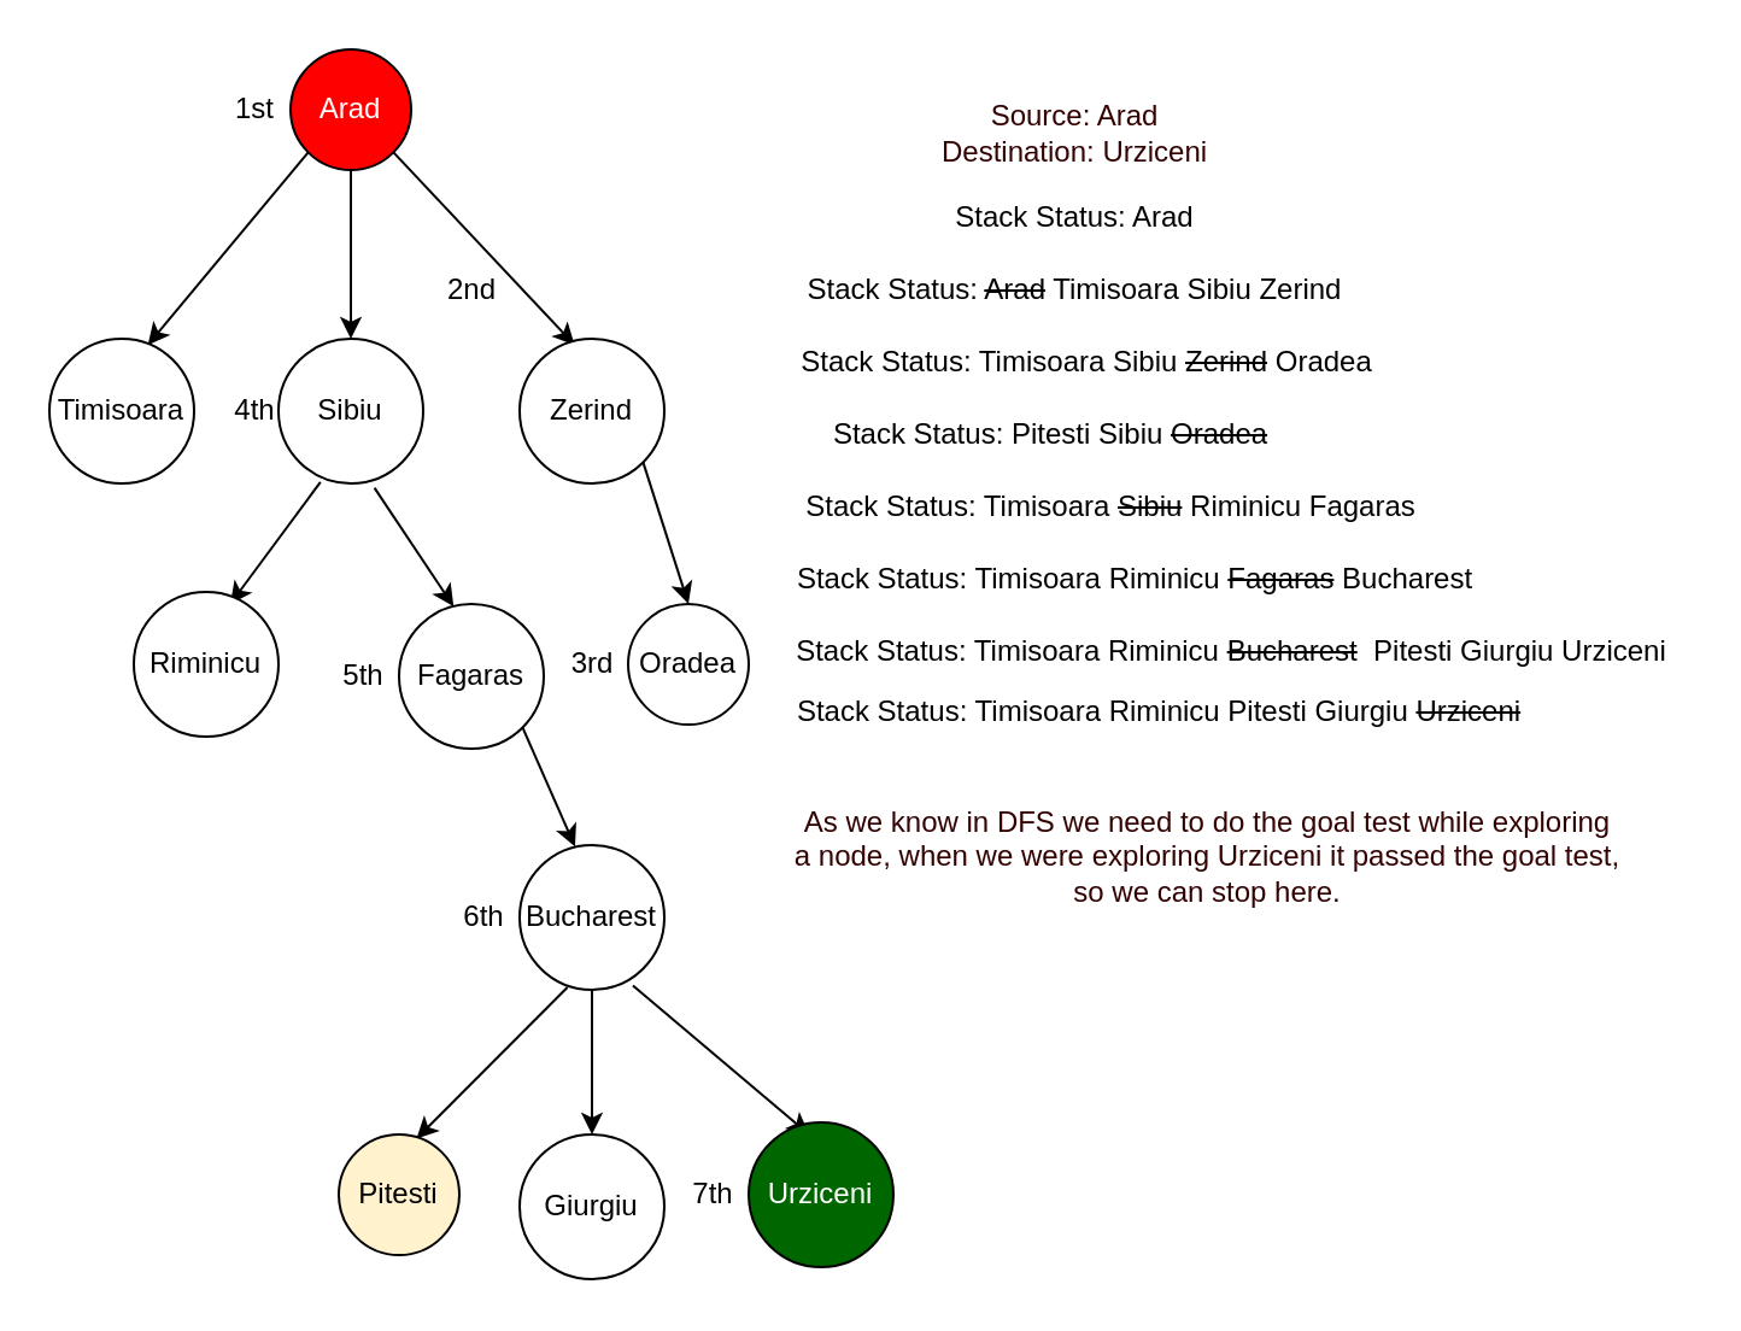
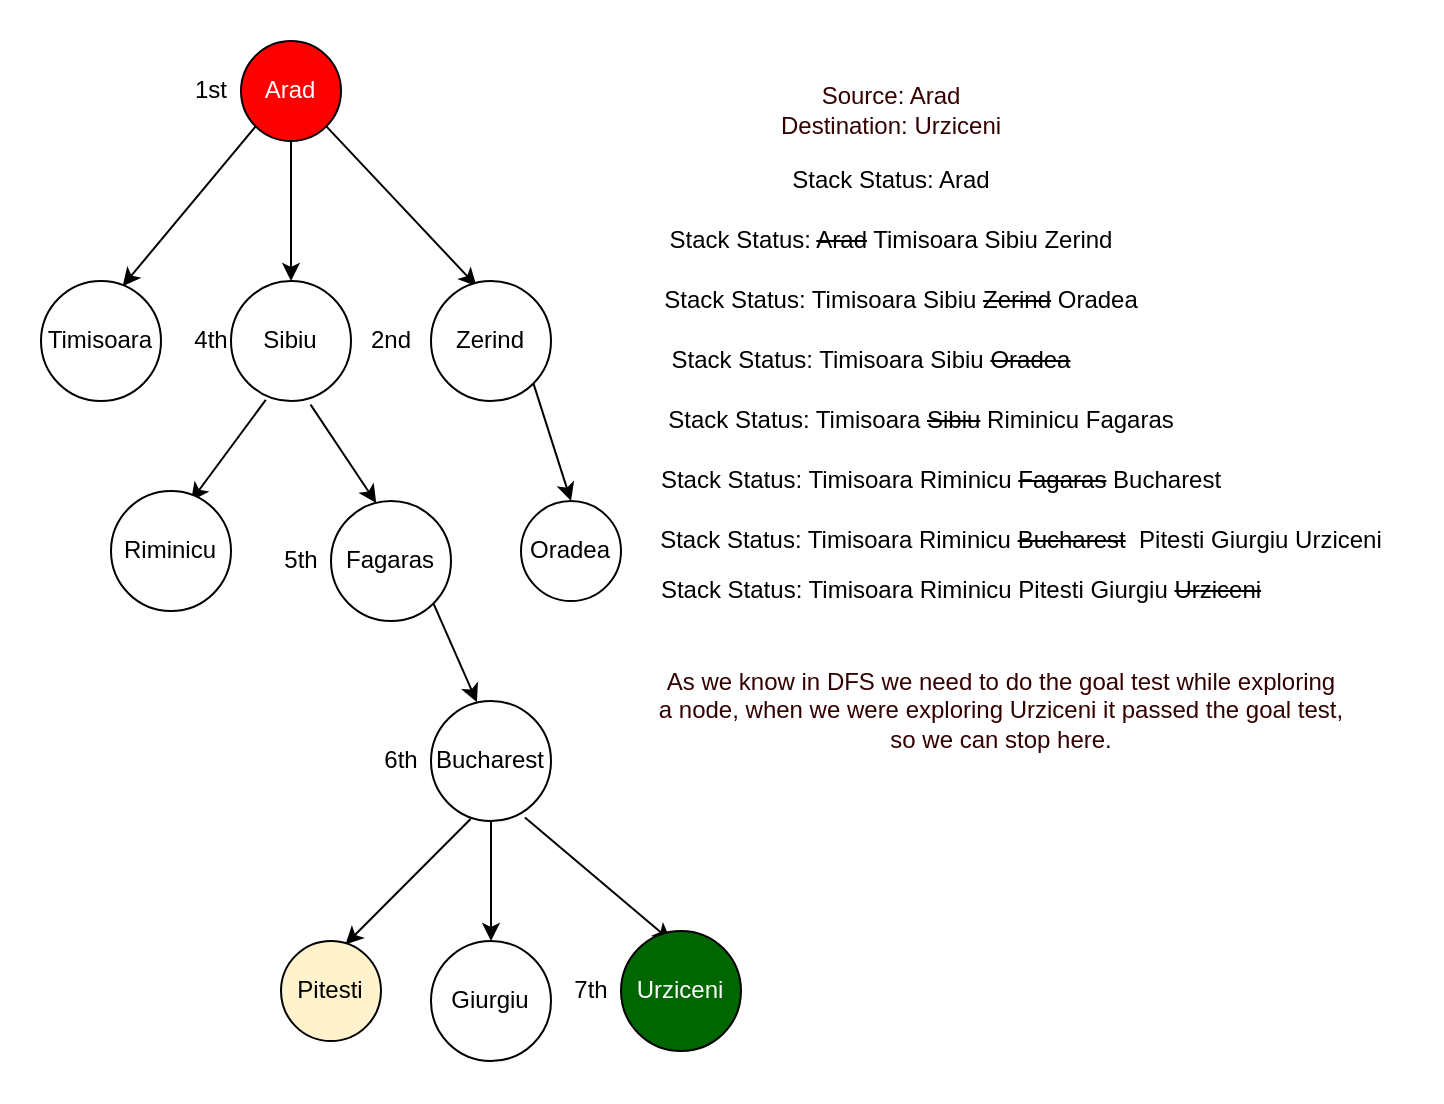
  <mxCell id="0" />
  <mxCell id="1" parent="0" />
  <mxCell id="2" value="Arad" style="ellipse;whiteSpace=wrap;html=1;aspect=fixed;fontColor=#FFFFFF;fillColor=#FF0000;" vertex="1" parent="1"><mxGeometry x="120" y="20" width="50" height="50" as="geometry" /></mxCell>
  <mxCell id="3" value="" style="endArrow=classic;html=1;rounded=0;exitX=0;exitY=1;exitDx=0;exitDy=0;entryX=0.68;entryY=0.043;entryDx=0;entryDy=0;entryPerimeter=0;" edge="1" parent="1" source="2" target="4"><mxGeometry width="50" height="50" relative="1" as="geometry"><mxPoint x="130" y="70" as="sourcePoint" /><mxPoint x="80" y="120" as="targetPoint" /><Array as="points" /></mxGeometry></mxCell>
  <mxCell id="4" value="Timisoara" style="ellipse;whiteSpace=wrap;html=1;aspect=fixed;" vertex="1" parent="1"><mxGeometry x="20" y="140" width="60" height="60" as="geometry" /></mxCell>
  <mxCell id="5" value="" style="endArrow=classic;html=1;rounded=0;exitX=0.5;exitY=1;exitDx=0;exitDy=0;entryX=0.5;entryY=0;entryDx=0;entryDy=0;entryPerimeter=0;" edge="1" parent="1" source="2" target="6"><mxGeometry width="50" height="50" relative="1" as="geometry"><mxPoint x="150" y="90" as="sourcePoint" /><mxPoint x="145" y="140" as="targetPoint" /></mxGeometry></mxCell>
  <mxCell id="6" value="Sibiu" style="ellipse;whiteSpace=wrap;html=1;aspect=fixed;" vertex="1" parent="1"><mxGeometry x="115" y="140" width="60" height="60" as="geometry" /></mxCell>
  <mxCell id="7" value="" style="endArrow=classic;html=1;rounded=0;exitX=1;exitY=1;exitDx=0;exitDy=0;entryX=0.38;entryY=0.043;entryDx=0;entryDy=0;entryPerimeter=0;" edge="1" parent="1" source="2" target="8"><mxGeometry width="50" height="50" relative="1" as="geometry"><mxPoint x="170" y="70" as="sourcePoint" /><mxPoint x="220" y="140" as="targetPoint" /><Array as="points" /></mxGeometry></mxCell>
  <mxCell id="8" value="Zerind" style="ellipse;whiteSpace=wrap;html=1;aspect=fixed;" vertex="1" parent="1"><mxGeometry x="215" y="140" width="60" height="60" as="geometry" /></mxCell>
  <mxCell id="9" value="Stack Status: Arad" style="text;html=1;align=center;verticalAlign=middle;resizable=0;points=[];autosize=1;strokeColor=none;fillColor=none;" vertex="1" parent="1"><mxGeometry x="390" y="80" width="110" height="20" as="geometry" /></mxCell>
  <mxCell id="10" value="Stack Status: &lt;strike&gt;Arad&lt;/strike&gt; Timisoara Sibiu Zerind" style="text;html=1;align=center;verticalAlign=middle;resizable=0;points=[];autosize=1;strokeColor=none;fillColor=none;" vertex="1" parent="1"><mxGeometry x="325" y="110" width="240" height="20" as="geometry" /></mxCell>
  <mxCell id="11" value="Stack Status: Timisoara Sibiu &lt;strike&gt;Zerind&lt;/strike&gt; Oradea" style="text;html=1;align=center;verticalAlign=middle;resizable=0;points=[];autosize=1;strokeColor=none;fillColor=none;" vertex="1" parent="1"><mxGeometry x="325" y="140" width="250" height="20" as="geometry" /></mxCell>
  <mxCell id="12" value="" style="endArrow=classic;html=1;rounded=0;entryX=0.5;entryY=0;entryDx=0;entryDy=0;exitX=1;exitY=1;exitDx=0;exitDy=0;" edge="1" parent="1" source="8" target="13"><mxGeometry width="50" height="50" relative="1" as="geometry"><mxPoint x="270" y="200" as="sourcePoint" /><mxPoint x="230" y="260" as="targetPoint" /></mxGeometry></mxCell>
  <mxCell id="13" value="Oradea" style="ellipse;whiteSpace=wrap;html=1;aspect=fixed;" vertex="1" parent="1"><mxGeometry x="260" y="250" width="50" height="50" as="geometry" /></mxCell>
- <mxCell id="14" value="Stack Status: Pitesti Sibiu &lt;strike&gt;Oradea&lt;/strike&gt;" style="text;html=1;align=center;verticalAlign=middle;resizable=0;points=[];autosize=1;strokeColor=none;fillColor=none;" vertex="1" parent="1"><mxGeometry x="330" y="170" width="210" height="20" as="geometry" /></mxCell>
+ <mxCell id="14" value="Stack Status: Timisoara Sibiu &lt;strike&gt;Oradea&lt;/strike&gt;" style="text;html=1;align=center;verticalAlign=middle;resizable=0;points=[];autosize=1;strokeColor=none;fillColor=none;" vertex="1" parent="1"><mxGeometry x="330" y="170" width="210" height="20" as="geometry" /></mxCell>
  <mxCell id="15" value="1st" style="text;html=1;align=center;verticalAlign=middle;resizable=0;points=[];autosize=1;strokeColor=none;fillColor=none;" vertex="1" parent="1"><mxGeometry x="90" y="35" width="30" height="20" as="geometry" /></mxCell>
- <mxCell id="16" value="2nd" style="text;html=1;align=center;verticalAlign=middle;resizable=0;points=[];autosize=1;strokeColor=none;fillColor=none;" vertex="1" parent="1"><mxGeometry x="175" y="110" width="40" height="20" as="geometry" /></mxCell>
- <mxCell id="17" value="3rd" style="text;html=1;align=center;verticalAlign=middle;resizable=0;points=[];autosize=1;strokeColor=none;fillColor=none;" vertex="1" parent="1"><mxGeometry x="230" y="265" width="30" height="20" as="geometry" /></mxCell>
+ <mxCell id="16" value="2nd" style="text;html=1;align=center;verticalAlign=middle;resizable=0;points=[];autosize=1;strokeColor=none;fillColor=none;" vertex="1" parent="1"><mxGeometry x="175" y="160" width="40" height="20" as="geometry" /></mxCell>
  <mxCell id="18" value="" style="endArrow=classic;html=1;rounded=0;exitX=0.29;exitY=0.99;exitDx=0;exitDy=0;exitPerimeter=0;entryX=0.667;entryY=0.083;entryDx=0;entryDy=0;entryPerimeter=0;" edge="1" parent="1" source="6" target="19"><mxGeometry width="50" height="50" relative="1" as="geometry"><mxPoint x="130" y="200" as="sourcePoint" /><mxPoint x="80" y="240" as="targetPoint" /></mxGeometry></mxCell>
  <mxCell id="19" value="Riminicu" style="ellipse;whiteSpace=wrap;html=1;aspect=fixed;" vertex="1" parent="1"><mxGeometry x="55" y="245" width="60" height="60" as="geometry" /></mxCell>
  <mxCell id="20" value="" style="endArrow=classic;html=1;rounded=0;exitX=0.663;exitY=1.03;exitDx=0;exitDy=0;exitPerimeter=0;entryX=0.377;entryY=0.017;entryDx=0;entryDy=0;entryPerimeter=0;" edge="1" parent="1" source="6" target="21"><mxGeometry width="50" height="50" relative="1" as="geometry"><mxPoint x="160" y="210" as="sourcePoint" /><mxPoint x="166" y="260" as="targetPoint" /></mxGeometry></mxCell>
  <mxCell id="21" value="Fagaras" style="ellipse;whiteSpace=wrap;html=1;aspect=fixed;" vertex="1" parent="1"><mxGeometry x="165" y="250" width="60" height="60" as="geometry" /></mxCell>
  <mxCell id="22" value="4th" style="text;html=1;align=center;verticalAlign=middle;resizable=0;points=[];autosize=1;strokeColor=none;fillColor=none;" vertex="1" parent="1"><mxGeometry x="90" y="160" width="30" height="20" as="geometry" /></mxCell>
  <mxCell id="23" value="Stack Status: Timisoara &lt;strike&gt;Sibiu&lt;/strike&gt;&amp;nbsp;Riminicu Fagaras" style="text;html=1;align=center;verticalAlign=middle;resizable=0;points=[];autosize=1;strokeColor=none;fillColor=none;" vertex="1" parent="1"><mxGeometry x="325" y="200" width="270" height="20" as="geometry" /></mxCell>
  <mxCell id="24" value="5th" style="text;html=1;align=center;verticalAlign=middle;resizable=0;points=[];autosize=1;strokeColor=none;fillColor=none;" vertex="1" parent="1"><mxGeometry x="135" y="270" width="30" height="20" as="geometry" /></mxCell>
  <mxCell id="25" value="" style="endArrow=classic;html=1;rounded=0;exitX=1;exitY=1;exitDx=0;exitDy=0;entryX=0.383;entryY=0.01;entryDx=0;entryDy=0;entryPerimeter=0;" edge="1" parent="1" source="21" target="26"><mxGeometry width="50" height="50" relative="1" as="geometry"><mxPoint x="220" y="370" as="sourcePoint" /><mxPoint x="240" y="350" as="targetPoint" /></mxGeometry></mxCell>
  <mxCell id="26" value="Bucharest" style="ellipse;whiteSpace=wrap;html=1;aspect=fixed;" vertex="1" parent="1"><mxGeometry x="215" y="350" width="60" height="60" as="geometry" /></mxCell>
  <mxCell id="27" value="Stack Status: Timisoara&amp;nbsp;Riminicu &lt;strike&gt;Fagaras&lt;/strike&gt; Bucharest" style="text;html=1;align=center;verticalAlign=middle;resizable=0;points=[];autosize=1;strokeColor=none;fillColor=none;" vertex="1" parent="1"><mxGeometry x="320" y="230" width="300" height="20" as="geometry" /></mxCell>
  <mxCell id="28" value="" style="endArrow=classic;html=1;rounded=0;exitX=0.33;exitY=0.983;exitDx=0;exitDy=0;exitPerimeter=0;entryX=0.644;entryY=0.036;entryDx=0;entryDy=0;entryPerimeter=0;" edge="1" parent="1" source="26" target="29"><mxGeometry width="50" height="50" relative="1" as="geometry"><mxPoint x="230" y="410" as="sourcePoint" /><mxPoint x="200" y="450" as="targetPoint" /></mxGeometry></mxCell>
  <mxCell id="29" value="Pitesti" style="ellipse;whiteSpace=wrap;html=1;aspect=fixed;fillColor=#fff2cc;" vertex="1" parent="1"><mxGeometry x="140" y="470" width="50" height="50" as="geometry" /></mxCell>
  <mxCell id="30" value="" style="endArrow=classic;html=1;rounded=0;exitX=0.5;exitY=1;exitDx=0;exitDy=0;entryX=0;entryY=0.5;entryDx=0;entryDy=0;" edge="1" parent="1" source="26" target="31"><mxGeometry width="50" height="50" relative="1" as="geometry"><mxPoint x="310" y="450" as="sourcePoint" /><mxPoint x="245" y="470" as="targetPoint" /></mxGeometry></mxCell>
  <mxCell id="31" value="Giurgiu" style="ellipse;whiteSpace=wrap;html=1;aspect=fixed;direction=south;" vertex="1" parent="1"><mxGeometry x="215" y="470" width="60" height="60" as="geometry" /></mxCell>
  <mxCell id="32" value="" style="endArrow=classic;html=1;rounded=0;entryX=0.417;entryY=0.083;entryDx=0;entryDy=0;entryPerimeter=0;exitX=0.783;exitY=0.97;exitDx=0;exitDy=0;exitPerimeter=0;" edge="1" parent="1" source="26" target="33"><mxGeometry width="50" height="50" relative="1" as="geometry"><mxPoint x="260" y="400" as="sourcePoint" /><mxPoint x="310" y="460" as="targetPoint" /></mxGeometry></mxCell>
  <mxCell id="33" value="Urziceni" style="ellipse;whiteSpace=wrap;html=1;aspect=fixed;fillColor=#006600;fontColor=#FFFFFF;" vertex="1" parent="1"><mxGeometry x="310" y="465" width="60" height="60" as="geometry" /></mxCell>
  <mxCell id="34" value="6th" style="text;html=1;align=center;verticalAlign=middle;resizable=0;points=[];autosize=1;strokeColor=none;fillColor=none;" vertex="1" parent="1"><mxGeometry x="185" y="370" width="30" height="20" as="geometry" /></mxCell>
  <mxCell id="35" value="7th" style="text;html=1;align=center;verticalAlign=middle;resizable=0;points=[];autosize=1;strokeColor=none;fillColor=none;" vertex="1" parent="1"><mxGeometry x="280" y="485" width="30" height="20" as="geometry" /></mxCell>
  <mxCell id="36" value="Stack Status: Timisoara&amp;nbsp;Riminicu&amp;nbsp;&lt;strike&gt;Bucharest&lt;/strike&gt;&amp;nbsp; Pitesti Giurgiu Urziceni" style="text;html=1;align=center;verticalAlign=middle;resizable=0;points=[];autosize=1;strokeColor=none;fillColor=none;" vertex="1" parent="1"><mxGeometry x="320" y="260" width="380" height="20" as="geometry" /></mxCell>
  <mxCell id="37" value="Stack Status: Timisoara&amp;nbsp;Riminicu&amp;nbsp;Pitesti Giurgiu &lt;strike&gt;Urziceni&lt;/strike&gt;" style="text;html=1;align=center;verticalAlign=middle;resizable=0;points=[];autosize=1;strokeColor=none;fillColor=none;" vertex="1" parent="1"><mxGeometry x="320" y="285" width="320" height="20" as="geometry" /></mxCell>
  <mxCell id="38" value="&lt;font color=&quot;#330000&quot;&gt;Source: Arad&lt;br&gt;Destination: Urziceni&lt;br&gt;&lt;/font&gt;" style="text;html=1;align=center;verticalAlign=middle;resizable=0;points=[];autosize=1;strokeColor=none;fillColor=none;fontColor=#FFFFFF;" vertex="1" parent="1"><mxGeometry x="380" y="40" width="130" height="30" as="geometry" /></mxCell>
  <mxCell id="39" value="As we know in DFS we need to do the goal test while exploring&lt;br&gt;a node, when we were exploring Urziceni it passed the goal test,&lt;br&gt;so we can stop here." style="text;html=1;align=center;verticalAlign=middle;resizable=0;points=[];autosize=1;strokeColor=none;fillColor=none;fontColor=#330000;" vertex="1" parent="1"><mxGeometry x="320" y="330" width="360" height="50" as="geometry" /></mxCell>
